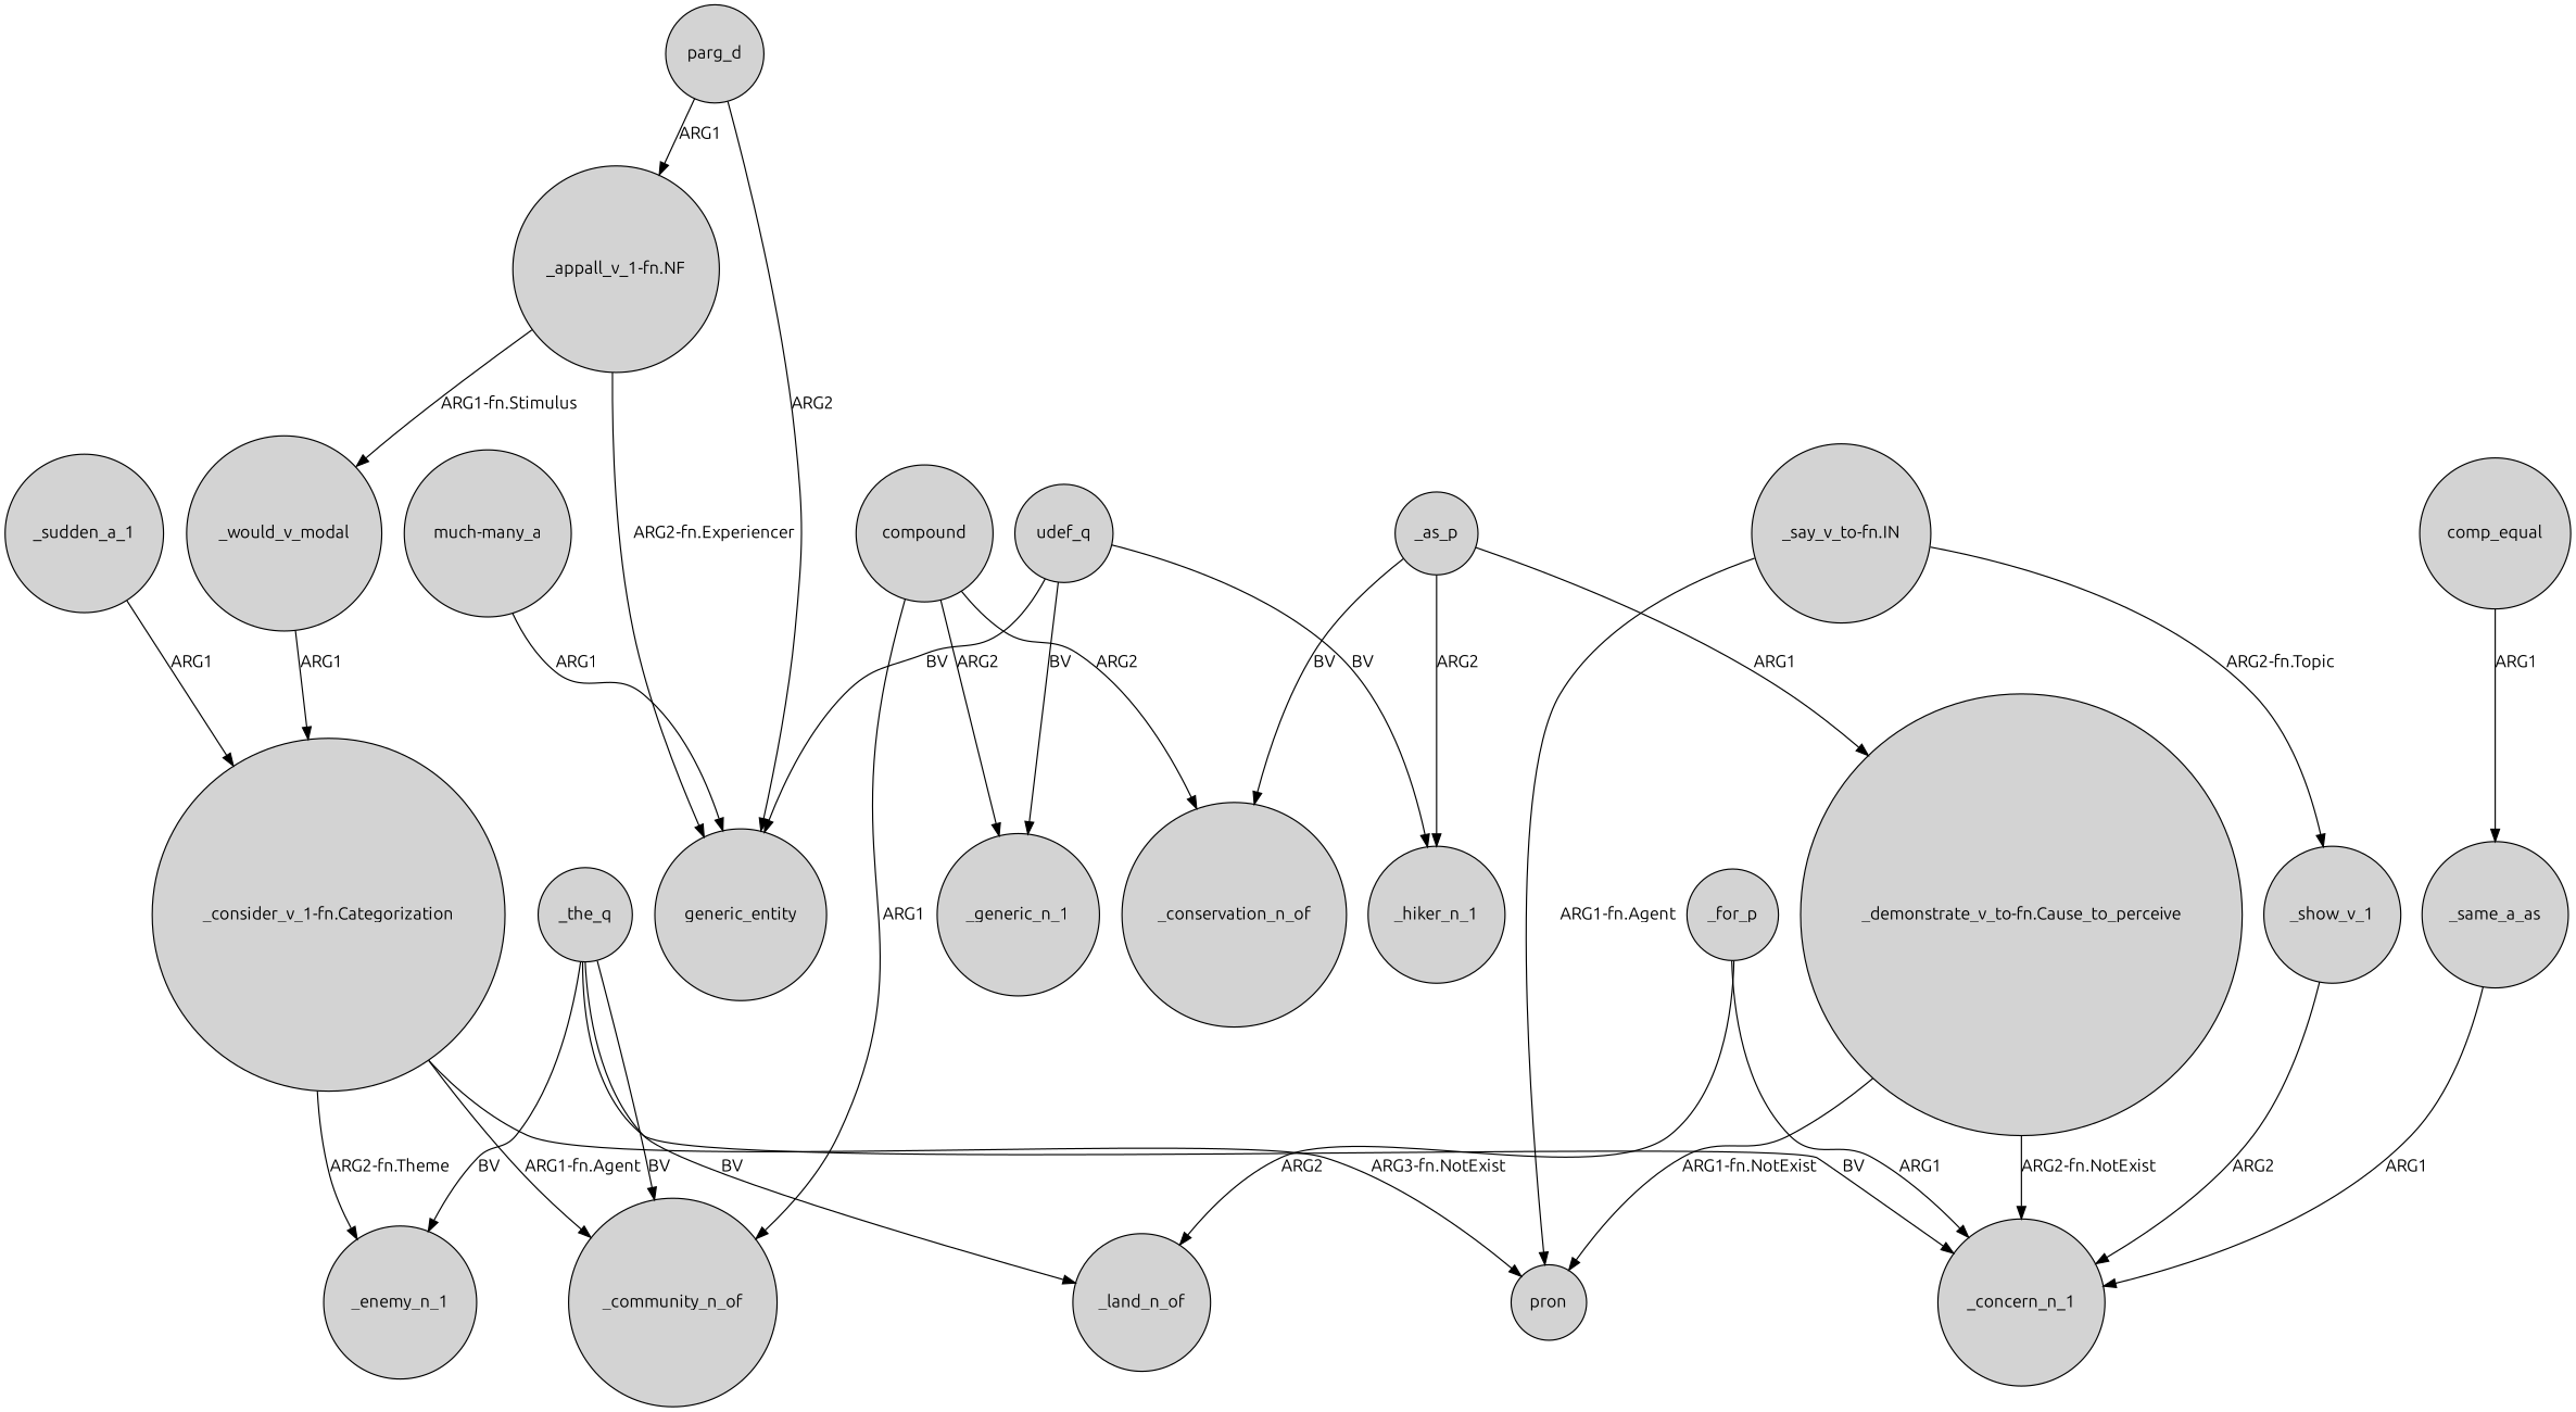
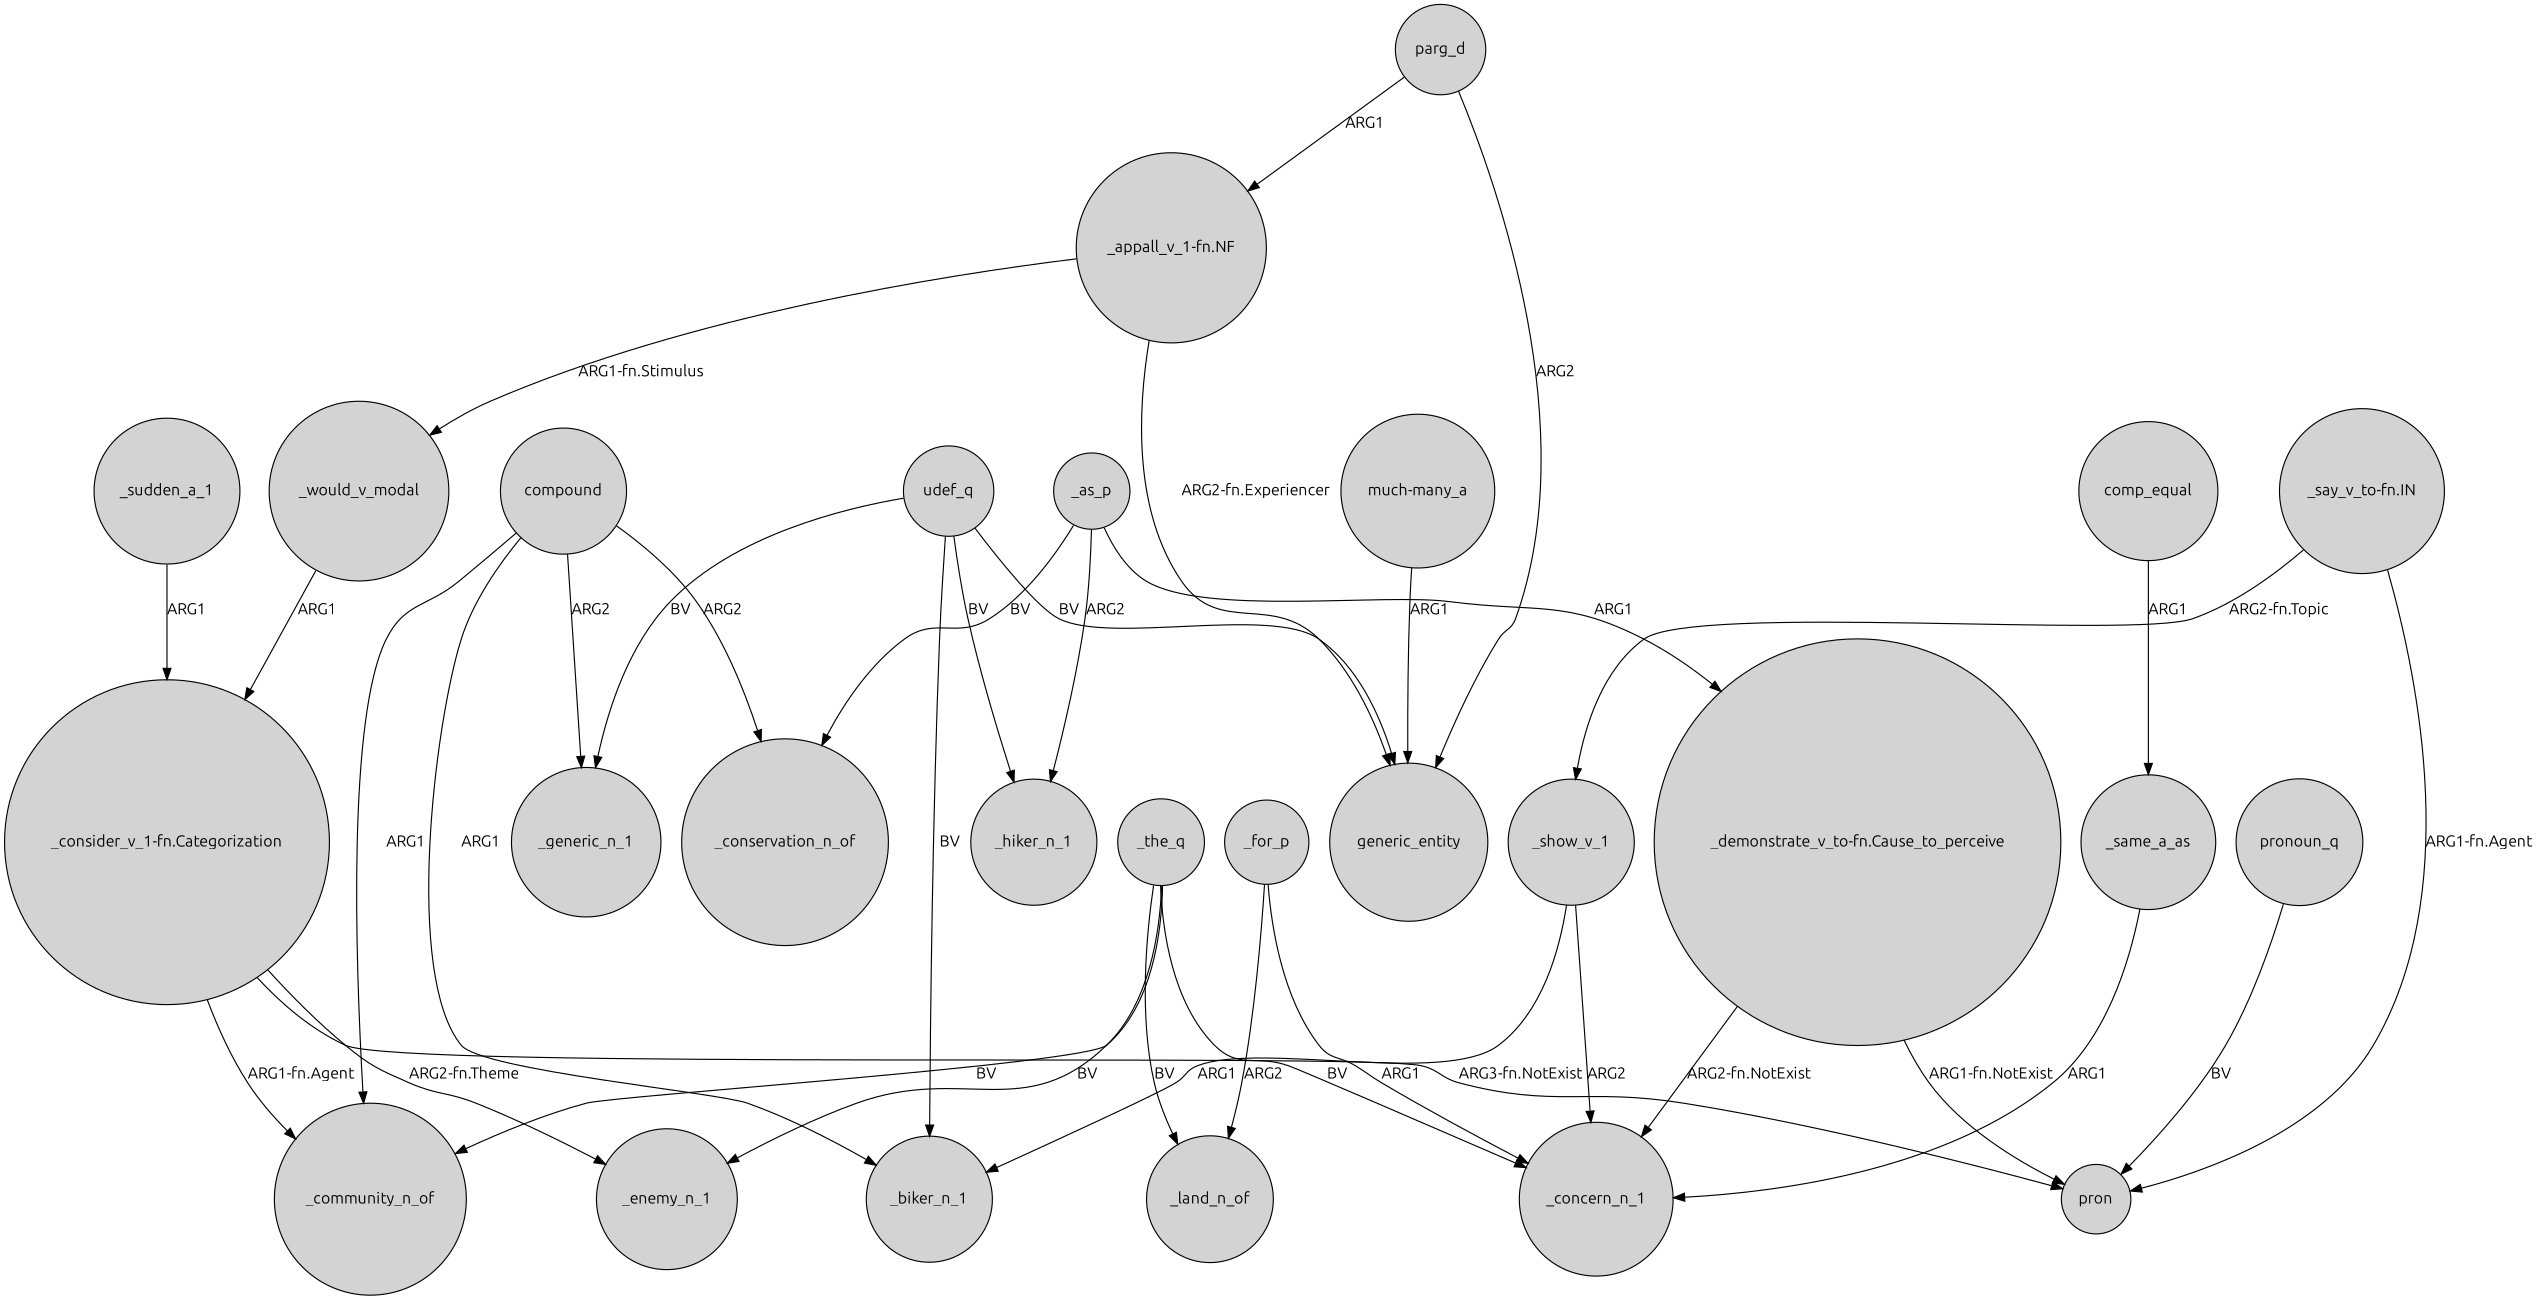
  digraph {
    fontname=Ubuntu
    node [fontname=Ubuntu shape=circle style=filled]
    edge [fontname=Ubuntu]
    _would_v_modal
    "_consider_v_1-fn.Categorization"
    _enemy_n_1
    pron
    _community_n_of
    "_demonstrate_v_to-fn.Cause_to_perceive"
    _concern_n_1
    compound
+   _biker_n_1
    n10 [label=_generic_n_1]
    _conservation_n_of
    udef_q
    generic_entity
    _hiker_n_1
    _for_p
    _land_n_of
    _the_q
    "much-many_a"
    "_appall_v_1-fn.NF"
    parg_d
    _same_a_as
    _as_p
    _sudden_a_1
    "_say_v_to-fn.IN"
    _show_v_1
+   pronoun_q
    comp_equal
    _would_v_modal -> "_consider_v_1-fn.Categorization" [label=ARG1]
    "_consider_v_1-fn.Categorization" -> _enemy_n_1 [label="ARG2-fn.Theme"]
    "_consider_v_1-fn.Categorization" -> pron [label="ARG3-fn.NotExist"]
    "_consider_v_1-fn.Categorization" -> _community_n_of [label="ARG1-fn.Agent"]
    "_demonstrate_v_to-fn.Cause_to_perceive" -> pron [label="ARG1-fn.NotExist"]
    "_demonstrate_v_to-fn.Cause_to_perceive" -> _concern_n_1 [label="ARG2-fn.NotExist"]
    compound -> _community_n_of [label=ARG1]
+   compound -> _biker_n_1 [label=ARG1]
    compound -> n10 [label=ARG2]
    compound -> _conservation_n_of [label=ARG2]
+   udef_q -> _biker_n_1 [label=BV]
    udef_q -> n10 [label=BV]
    udef_q -> generic_entity [label=BV]
    udef_q -> _hiker_n_1 [label=BV]
    _for_p -> _concern_n_1 [label=ARG1]
    _for_p -> _land_n_of [label=ARG2]
    _the_q -> _enemy_n_1 [label=BV]
    _the_q -> _community_n_of [label=BV]
    _the_q -> _concern_n_1 [label=BV]
    _the_q -> _land_n_of [label=BV]
    "much-many_a" -> generic_entity [label=ARG1]
    "_appall_v_1-fn.NF" -> _would_v_modal [label="ARG1-fn.Stimulus"]
    "_appall_v_1-fn.NF" -> generic_entity [label="ARG2-fn.Experiencer"]
    parg_d -> generic_entity [label=ARG2]
    parg_d -> "_appall_v_1-fn.NF" [label=ARG1]
    _same_a_as -> _concern_n_1 [label=ARG1]
    _as_p -> "_demonstrate_v_to-fn.Cause_to_perceive" [label=ARG1]
    _as_p -> _conservation_n_of [label=BV]
    _as_p -> _hiker_n_1 [label=ARG2]
    _sudden_a_1 -> "_consider_v_1-fn.Categorization" [label=ARG1]
    "_say_v_to-fn.IN" -> pron [label="ARG1-fn.Agent"]
    "_say_v_to-fn.IN" -> _show_v_1 [label="ARG2-fn.Topic"]
    _show_v_1 -> _concern_n_1 [label=ARG2]
+   _show_v_1 -> _biker_n_1 [label=ARG1]
+   pronoun_q -> pron [label=BV]
    comp_equal -> _same_a_as [label=ARG1]
  }
